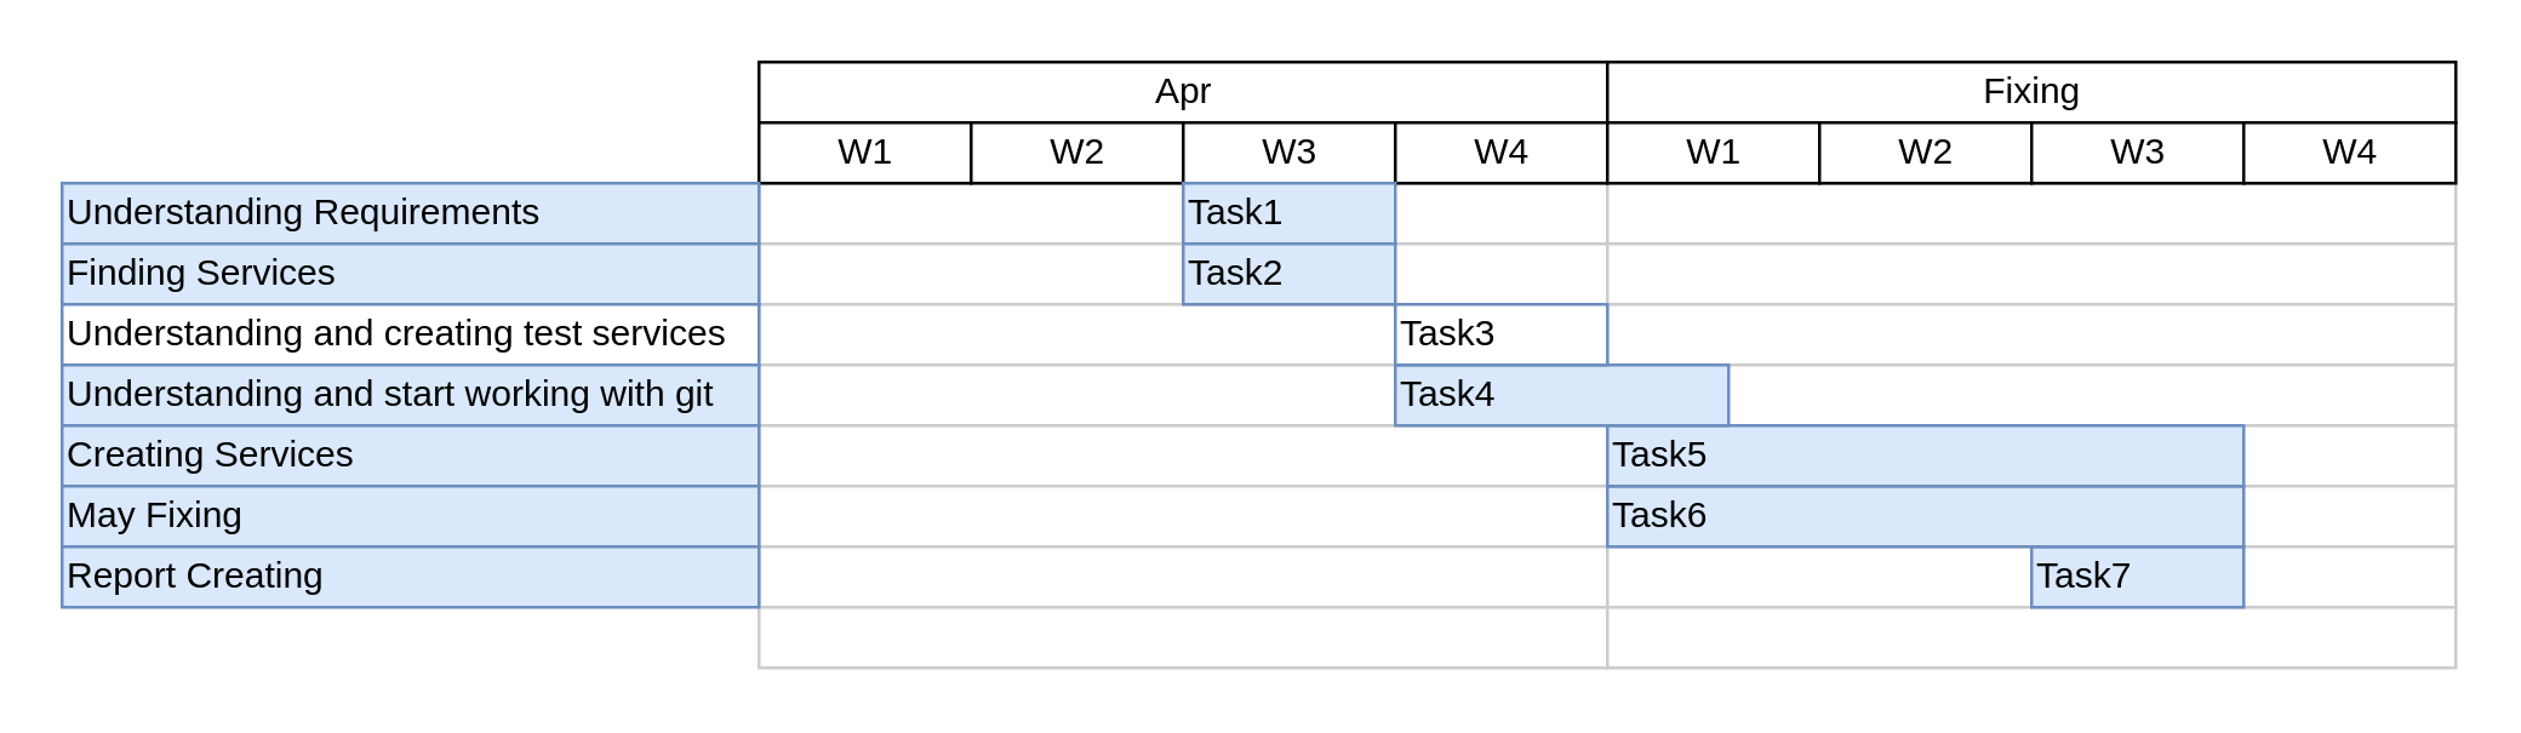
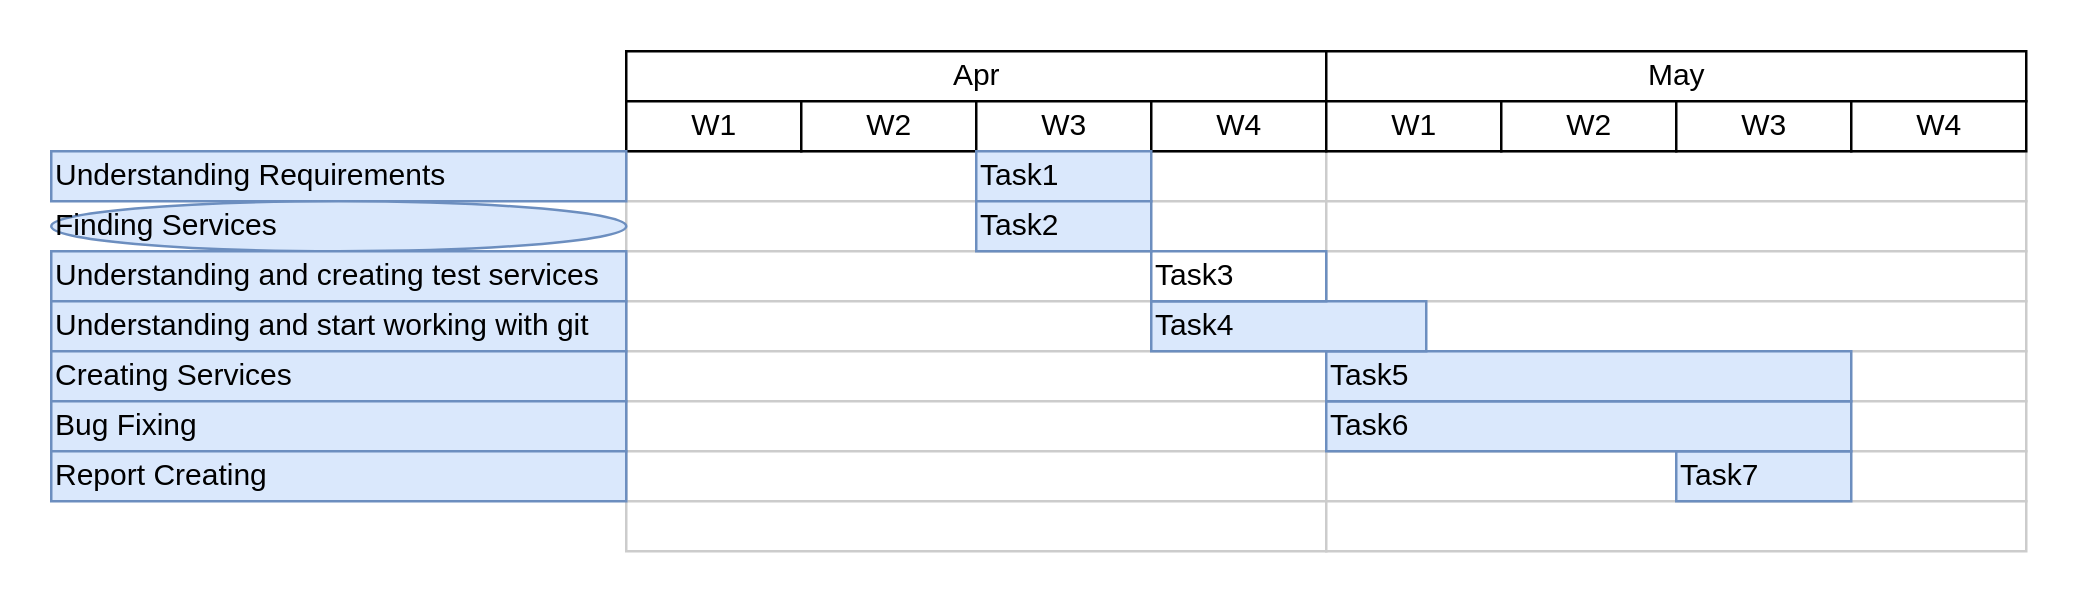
  <mxCell id="0" style=";html=1;" />
  <mxCell id="1" style=";html=1;" parent="0" />
  <mxCell id="2" value="Apr" style="fillColor=#FFFFFF;strokeColor=#000000;strokeWidth=1;fontColor=#000000;fontStyle=0;html=1;" parent="1" vertex="1"><mxGeometry x="250" y="20" width="280" height="20" as="geometry" /></mxCell>
- <mxCell id="3" value="Fixing" style="fillColor=#FFFFFF;strokeColor=#000000;strokeWidth=1;fontColor=#000000;fontStyle=0;html=1;" parent="1" vertex="1"><mxGeometry x="530" y="20" width="280" height="20" as="geometry" /></mxCell>
+ <mxCell id="3" value="May" style="fillColor=#FFFFFF;strokeColor=#000000;strokeWidth=1;fontColor=#000000;fontStyle=0;html=1;" parent="1" vertex="1"><mxGeometry x="530" y="20" width="280" height="20" as="geometry" /></mxCell>
  <mxCell id="4" value="" style="align=left;strokeColor=#CCCCCC;html=1;" parent="1" vertex="1"><mxGeometry x="250" y="60" width="280" height="20" as="geometry" /></mxCell>
  <mxCell id="5" value="" style="align=left;strokeColor=#CCCCCC;html=1;" parent="1" vertex="1"><mxGeometry x="250" y="80" width="280" height="20" as="geometry" /></mxCell>
  <mxCell id="6" value="" style="align=left;strokeColor=#CCCCCC;html=1;" parent="1" vertex="1"><mxGeometry x="250" y="100" width="280" height="20" as="geometry" /></mxCell>
  <mxCell id="7" value="" style="align=left;strokeColor=#CCCCCC;html=1;" parent="1" vertex="1"><mxGeometry x="250" y="120" width="280" height="20" as="geometry" /></mxCell>
  <mxCell id="8" value="" style="align=left;strokeColor=#CCCCCC;html=1;" parent="1" vertex="1"><mxGeometry x="250" y="140" width="280" height="20" as="geometry" /></mxCell>
  <mxCell id="9" value="" style="align=left;strokeColor=#CCCCCC;html=1;" parent="1" vertex="1"><mxGeometry x="250" y="160" width="280" height="20" as="geometry" /></mxCell>
  <mxCell id="10" value="" style="align=left;strokeColor=#CCCCCC;html=1;" parent="1" vertex="1"><mxGeometry x="250" y="180" width="280" height="20" as="geometry" /></mxCell>
  <mxCell id="11" value="" style="align=left;strokeColor=#CCCCCC;html=1;" parent="1" vertex="1"><mxGeometry x="250" y="200" width="280" height="20" as="geometry" /></mxCell>
  <mxCell id="12" value="" style="align=left;strokeColor=#CCCCCC;html=1;" parent="1" vertex="1"><mxGeometry x="530" y="60" width="280" height="20" as="geometry" /></mxCell>
  <mxCell id="13" value="" style="align=left;strokeColor=#CCCCCC;html=1;" parent="1" vertex="1"><mxGeometry x="530" y="80" width="280" height="20" as="geometry" /></mxCell>
  <mxCell id="14" value="" style="align=left;strokeColor=#CCCCCC;html=1;" parent="1" vertex="1"><mxGeometry x="530" y="100" width="280" height="20" as="geometry" /></mxCell>
  <mxCell id="15" value="" style="align=left;strokeColor=#CCCCCC;html=1;" parent="1" vertex="1"><mxGeometry x="530" y="120" width="280" height="20" as="geometry" /></mxCell>
  <mxCell id="16" value="" style="align=left;strokeColor=#CCCCCC;html=1;" parent="1" vertex="1"><mxGeometry x="530" y="140" width="280" height="20" as="geometry" /></mxCell>
  <mxCell id="17" value="" style="align=left;strokeColor=#CCCCCC;html=1;" parent="1" vertex="1"><mxGeometry x="530" y="160" width="280" height="20" as="geometry" /></mxCell>
  <mxCell id="18" value="" style="align=left;strokeColor=#CCCCCC;html=1;" parent="1" vertex="1"><mxGeometry x="530" y="180" width="280" height="20" as="geometry" /></mxCell>
  <mxCell id="19" value="" style="align=left;strokeColor=#CCCCCC;html=1;" parent="1" vertex="1"><mxGeometry x="530" y="200" width="280" height="20" as="geometry" /></mxCell>
  <mxCell id="20" value="W1" style="fillColor=#FFFFFF;strokeColor=#000000;strokeWidth=1;fontColor=#000000;fontStyle=0;html=1;" parent="1" vertex="1"><mxGeometry x="250" y="40" width="70" height="20" as="geometry" /></mxCell>
  <mxCell id="21" value="W2" style="fillColor=#FFFFFF;strokeColor=#000000;strokeWidth=1;fontColor=#000000;fontStyle=0;html=1;" parent="1" vertex="1"><mxGeometry x="320" y="40" width="70" height="20" as="geometry" /></mxCell>
  <mxCell id="22" value="W3" style="fillColor=#FFFFFF;strokeColor=#000000;strokeWidth=1;fontColor=#000000;fontStyle=0;html=1;" parent="1" vertex="1"><mxGeometry x="390" y="40" width="70" height="20" as="geometry" /></mxCell>
  <mxCell id="23" value="W4" style="fillColor=#FFFFFF;strokeColor=#000000;strokeWidth=1;fontColor=#000000;fontStyle=0;html=1;" parent="1" vertex="1"><mxGeometry x="460" y="40" width="70" height="20" as="geometry" /></mxCell>
  <mxCell id="24" value="W1" style="fillColor=#FFFFFF;strokeColor=#000000;strokeWidth=1;fontColor=#000000;fontStyle=0;html=1;" parent="1" vertex="1"><mxGeometry x="530" y="40" width="70" height="20" as="geometry" /></mxCell>
  <mxCell id="25" value="W2" style="fillColor=#FFFFFF;strokeColor=#000000;strokeWidth=1;fontColor=#000000;fontStyle=0;html=1;" parent="1" vertex="1"><mxGeometry x="600" y="40" width="70" height="20" as="geometry" /></mxCell>
  <mxCell id="26" value="W3" style="fillColor=#FFFFFF;strokeColor=#000000;strokeWidth=1;fontColor=#000000;fontStyle=0;html=1;" parent="1" vertex="1"><mxGeometry x="670" y="40" width="70" height="20" as="geometry" /></mxCell>
  <mxCell id="27" value="W4" style="fillColor=#FFFFFF;strokeColor=#000000;strokeWidth=1;fontColor=#000000;fontStyle=0;html=1;" parent="1" vertex="1"><mxGeometry x="740" y="40" width="70" height="20" as="geometry" /></mxCell>
  <mxCell id="28" value="Task7" style="align=left;strokeColor=#6c8ebf;html=1;fillColor=#dae8fc;" parent="1" vertex="1"><mxGeometry x="670" y="180" width="70" height="20" as="geometry" /></mxCell>
  <mxCell id="29" value="Task6" style="align=left;strokeColor=#6c8ebf;html=1;fillColor=#dae8fc;" vertex="1" parent="1"><mxGeometry x="530" y="160" width="210" height="20" as="geometry" /></mxCell>
  <mxCell id="30" value="Task5" style="align=left;strokeColor=#6c8ebf;html=1;fillColor=#dae8fc;" vertex="1" parent="1"><mxGeometry x="530" y="140" width="210" height="20" as="geometry" /></mxCell>
  <mxCell id="31" value="Task4" style="align=left;strokeColor=#6c8ebf;html=1;fillColor=#dae8fc;" vertex="1" parent="1"><mxGeometry x="460" y="120" width="110" height="20" as="geometry" /></mxCell>
  <mxCell id="32" value="Task3" style="align=left;strokeColor=#6c8ebf;html=1;fillColor=#ffffff;" vertex="1" parent="1"><mxGeometry x="460" y="100" width="70" height="20" as="geometry" /></mxCell>
  <mxCell id="33" value="Task1" style="align=left;strokeColor=#6c8ebf;html=1;fillColor=#dae8fc;" vertex="1" parent="1"><mxGeometry x="390" y="60" width="70" height="20" as="geometry" /></mxCell>
  <mxCell id="34" value="Understanding Requirements" style="align=left;strokeColor=#6c8ebf;html=1;fillColor=#dae8fc;" vertex="1" parent="1"><mxGeometry x="20" y="60" width="230" height="20" as="geometry" /></mxCell>
- <mxCell id="35" value="Finding Services" style="align=left;strokeColor=#6c8ebf;html=1;fillColor=#dae8fc;" vertex="1" parent="1"><mxGeometry x="20" y="80" width="230" height="20" as="geometry" /></mxCell>
- <mxCell id="36" value="Understanding and creating test services" style="align=left;strokeColor=#6c8ebf;html=1;fillColor=#ffffff;" vertex="1" parent="1"><mxGeometry x="20" y="100" width="230" height="20" as="geometry" /></mxCell>
+ <mxCell id="35" value="Finding Services" style="ellipse;align=left;strokeColor=#6c8ebf;html=1;fillColor=#dae8fc;" vertex="1" parent="1"><mxGeometry x="20" y="80" width="230" height="20" as="geometry" /></mxCell>
+ <mxCell id="36" value="Understanding and creating test services" style="align=left;strokeColor=#6c8ebf;html=1;fillColor=#dae8fc;" vertex="1" parent="1"><mxGeometry x="20" y="100" width="230" height="20" as="geometry" /></mxCell>
  <mxCell id="37" value="Understanding and start working with git" style="align=left;strokeColor=#6c8ebf;html=1;fillColor=#dae8fc;" vertex="1" parent="1"><mxGeometry x="20" y="120" width="230" height="20" as="geometry" /></mxCell>
  <mxCell id="38" value="Creating Services" style="align=left;strokeColor=#6c8ebf;html=1;fillColor=#dae8fc;" vertex="1" parent="1"><mxGeometry x="20" y="140" width="230" height="20" as="geometry" /></mxCell>
- <mxCell id="39" value="May Fixing" style="align=left;strokeColor=#6c8ebf;html=1;fillColor=#dae8fc;" vertex="1" parent="1"><mxGeometry x="20" y="160" width="230" height="20" as="geometry" /></mxCell>
+ <mxCell id="39" value="Bug Fixing" style="align=left;strokeColor=#6c8ebf;html=1;fillColor=#dae8fc;" vertex="1" parent="1"><mxGeometry x="20" y="160" width="230" height="20" as="geometry" /></mxCell>
  <mxCell id="40" value="Task2" style="align=left;strokeColor=#6c8ebf;html=1;fillColor=#dae8fc;" vertex="1" parent="1"><mxGeometry x="390" y="80" width="70" height="20" as="geometry" /></mxCell>
  <mxCell id="41" value="Report Creating" style="align=left;strokeColor=#6c8ebf;html=1;fillColor=#dae8fc;" vertex="1" parent="1"><mxGeometry x="20" y="180" width="230" height="20" as="geometry" /></mxCell>
